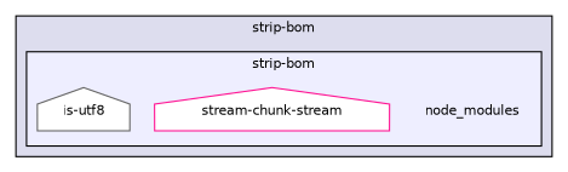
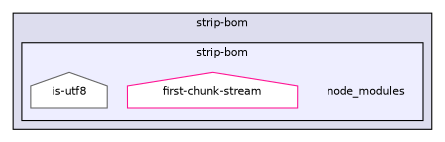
  digraph {
    compound=true
    node [fontname=Helvetica fontsize=10 shape=house color=gray40 fillcolor=white style=filled]
    n1 [label=node_modules shape=plaintext fillcolor="" style=""]
-   n2 [color=deeppink label="stream-chunk-stream"]
+   n2 [color=deeppink label="first-chunk-stream"]
    n3 [label="is-utf8"]
    subgraph cluster_1 {
      bgcolor="#ddddee"
      fontname=Helvetica
      fontsize=10
      label="strip-bom"
      pencolor=black
      subgraph cluster_2 {
        bgcolor="#eeeeff"
        fontname=Helvetica
        fontsize=10
        pencolor=black
        n1
        n2
        n3
      }
    }
  }
